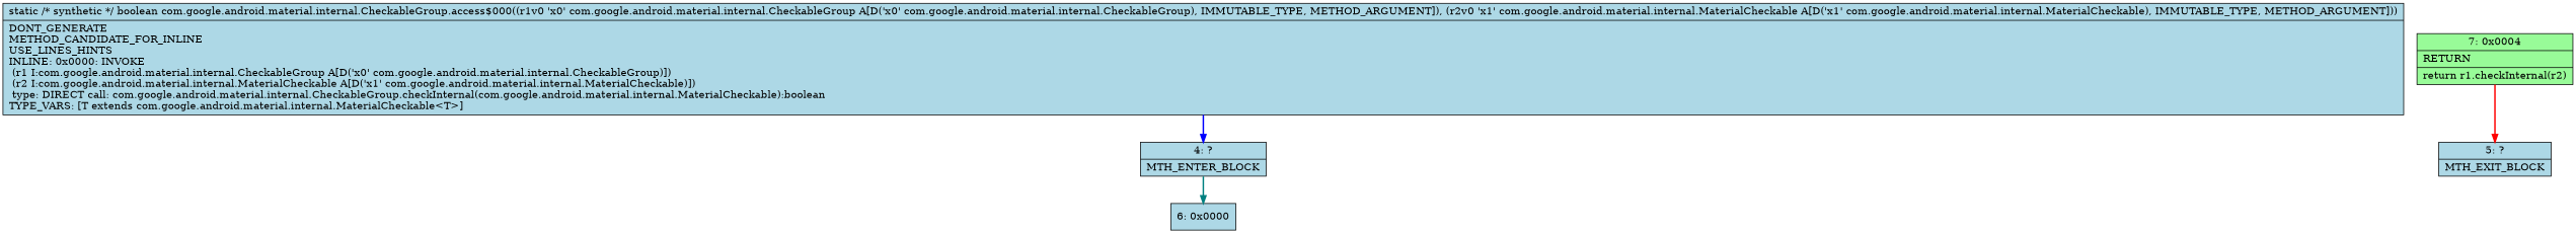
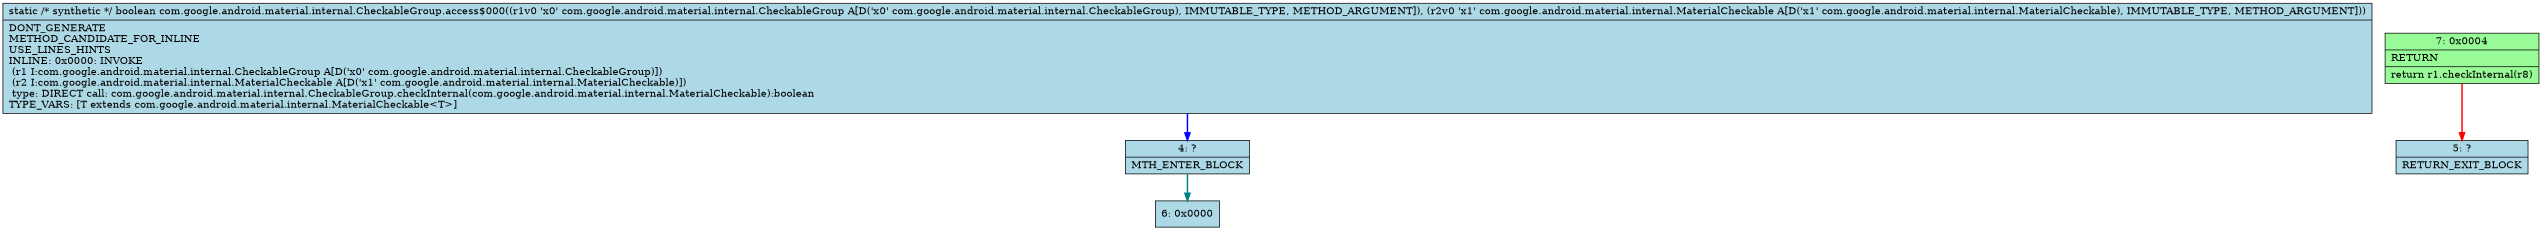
  digraph {
    node [fillcolor=lightblue shape=record style=filled]
    edge [style=bold]
    n1 [label="{4\:\ ?|MTH_ENTER_BLOCK\l}"]
    n2 [label="{6\:\ 0x0000}"]
-   n3 [fillcolor=palegreen label="{7\:\ 0x0004|RETURN\l|return r1.checkInternal(r2)\l}"]
-   n4 [label="{5\:\ ?|MTH_EXIT_BLOCK\l}"]
+   n3 [fillcolor=palegreen label="{7\:\ 0x0004|RETURN\l|return r1.checkInternal(r8)\l}"]
+   n4 [label="{5\:\ ?|RETURN_EXIT_BLOCK\l}"]
    n5 [label="{static \/* synthetic *\/ boolean com.google.android.material.internal.CheckableGroup.access$000((r1v0 'x0' com.google.android.material.internal.CheckableGroup A[D('x0' com.google.android.material.internal.CheckableGroup), IMMUTABLE_TYPE, METHOD_ARGUMENT]), (r2v0 'x1' com.google.android.material.internal.MaterialCheckable A[D('x1' com.google.android.material.internal.MaterialCheckable), IMMUTABLE_TYPE, METHOD_ARGUMENT]))  | DONT_GENERATE\lMETHOD_CANDIDATE_FOR_INLINE\lUSE_LINES_HINTS\lINLINE: 0x0000: INVOKE  \l  (r1 I:com.google.android.material.internal.CheckableGroup A[D('x0' com.google.android.material.internal.CheckableGroup)])\l  (r2 I:com.google.android.material.internal.MaterialCheckable A[D('x1' com.google.android.material.internal.MaterialCheckable)])\l type: DIRECT call: com.google.android.material.internal.CheckableGroup.checkInternal(com.google.android.material.internal.MaterialCheckable):boolean\lTYPE_VARS: [T extends com.google.android.material.internal.MaterialCheckable\<T\>]\l}"]
    n1 -> n2 [color=teal]
    n3 -> n4 [color=red]
    n5 -> n1 [color=blue]
  }
